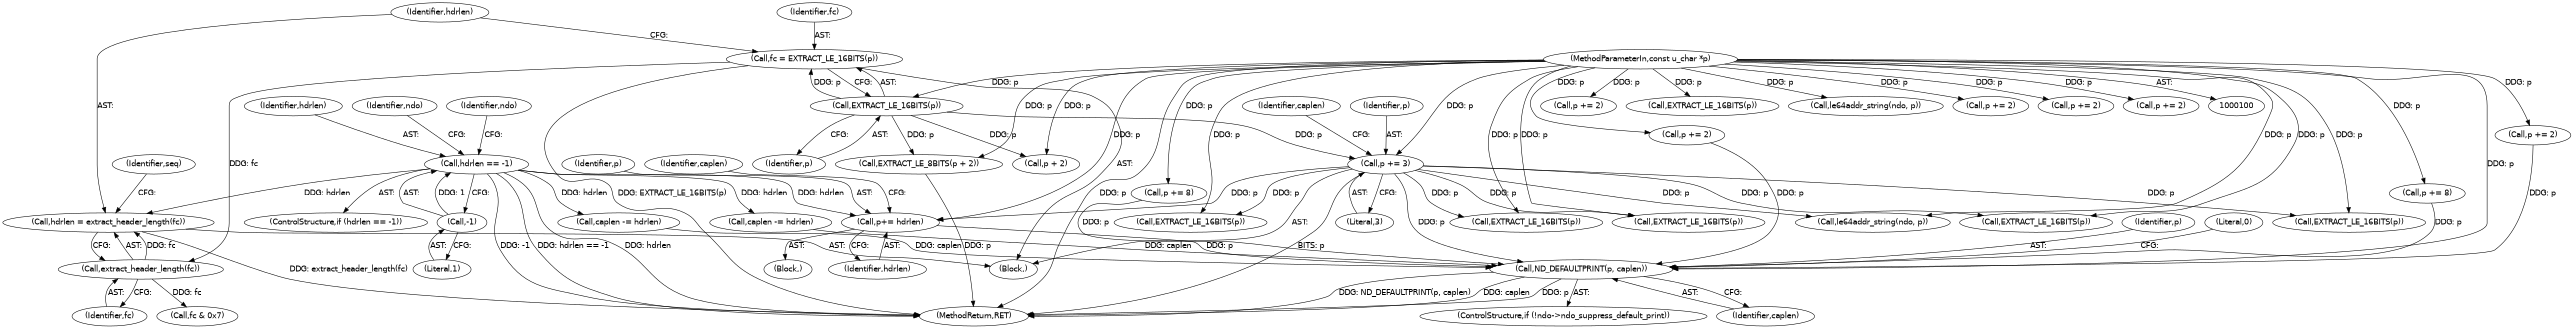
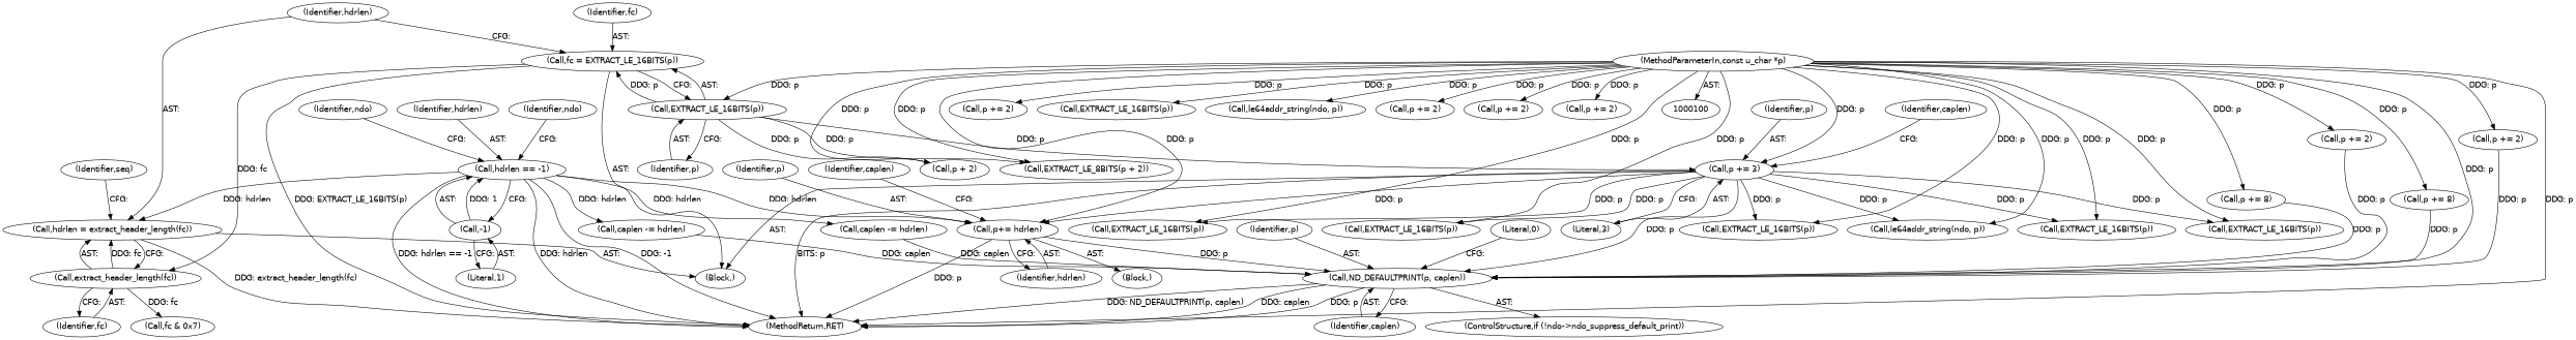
  digraph {
    fontname="DejaVu Sans"
    node [fontname="DejaVu Sans"]
    edge [fontname="DejaVu Sans"]
    n1 [label="(Call,p+= hdrlen)"]
    n2 [label="(Call,ND_DEFAULTPRINT(p, caplen))"]
    n3 [label="(Identifier,hdrlen)"]
    n4 [label="(MethodReturn,RET)"]
    n5 [label="(Block,)"]
    n6 [label="(ControlStructure,if (!ndo->ndo_suppress_default_print))"]
    n7 [label="(Identifier,caplen)"]
    n8 [label="(Call,hdrlen == -1)"]
    n9 [label="(Call,-1)"]
    n10 [label="(Call,caplen -= hdrlen)"]
    n11 [label="(Call,caplen -= hdrlen)"]
-   n12 [label="(ControlStructure,if (hdrlen == -1))"]
    n13 [label="(Call,hdrlen = extract_header_length(fc))"]
    n14 [label="(Literal,1)"]
    n15 [label="(Call,extract_header_length(fc))"]
    n16 [label="(Block,)"]
    n17 [label="(Call,fc & 0x7)"]
    n18 [label="(Identifier,fc)"]
    n19 [label="(Call,fc = EXTRACT_LE_16BITS(p))"]
    n20 [label="(Call,EXTRACT_LE_16BITS(p))"]
    n21 [label="(Call,p += 3)"]
    n22 [label="(Call,p + 2)"]
    n23 [label="(Identifier,p)"]
    n24 [label="(Call,EXTRACT_LE_8BITS(p + 2))"]
    n25 [label="(Call,EXTRACT_LE_16BITS(p))"]
    n26 [label="(Call,le64addr_string(ndo, p))"]
    n27 [label="(Call,EXTRACT_LE_16BITS(p))"]
    n28 [label="(Call,EXTRACT_LE_16BITS(p))"]
    n29 [label="(Call,EXTRACT_LE_16BITS(p))"]
    n30 [label="(Call,EXTRACT_LE_16BITS(p))"]
    n31 [label="(Literal,3)"]
    n32 [label="(MethodParameterIn,const u_char *p)"]
    n33 [label="(Call,p += 2)"]
    n34 [label="(Call,EXTRACT_LE_16BITS(p))"]
    n35 [label="(Call,p += 2)"]
    n36 [label="(Call,le64addr_string(ndo, p))"]
    n37 [label="(Call,p += 8)"]
    n38 [label="(Call,p += 2)"]
    n39 [label="(Call,p += 2)"]
    n40 [label="(Call,p += 2)"]
    n41 [label="(Call,p += 8)"]
    n42 [label="(Call,p += 2)"]
    1000100
    n44 [label="(Identifier,p)"]
    n45 [label="(Identifier,caplen)"]
    n46 [label="(Identifier,hdrlen)"]
    n47 [label="(Identifier,hdrlen)"]
    n48 [label="(Identifier,ndo)"]
    n49 [label="(Identifier,seq)"]
    n50 [label="(Literal,0)"]
    n51 [label="(Identifier,p)"]
    n52 [label="(Identifier,ndo)"]
    n53 [label="(Identifier,caplen)"]
    n54 [label="(Identifier,p)"]
    n55 [label="(Identifier,fc)"]
    n1 -> n2 [label="DDG: p"]
    n1 -> n3 [label="CFG: "]
-   n24 -> n4 [label="DDG: p"]
+   n1 -> n4 [label="DDG: p"]
    n1 -> n5 [label="AST: "]
    n2 -> n4 [label="DDG: ND_DEFAULTPRINT(p, caplen)"]
    n2 -> n4 [label="DDG: caplen"]
    n2 -> n4 [label="DDG: p"]
    n2 -> n6 [label="AST: "]
    n2 -> n7 [label="CFG: "]
    n3 -> n1 [label="AST: "]
    n7 -> n2 [label="AST: "]
    n8 -> n1 [label="DDG: hdrlen"]
    n8 -> n4 [label="DDG: hdrlen == -1"]
    n8 -> n4 [label="DDG: hdrlen"]
    n8 -> n4 [label="DDG: -1"]
    n8 -> n9 [label="CFG: "]
    n8 -> n10 [label="DDG: hdrlen"]
    n8 -> n11 [label="DDG: hdrlen"]
-   n8 -> n12 [label="AST: "]
    n8 -> n13 [label="DDG: hdrlen"]
    n9 -> n8 [label="AST: "]
    n9 -> n8 [label="DDG: 1"]
    n9 -> n14 [label="CFG: "]
    n10 -> n2 [label="DDG: caplen"]
    n11 -> n2 [label="DDG: caplen"]
    n13 -> n4 [label="DDG: extract_header_length(fc)"]
    n13 -> n15 [label="CFG: "]
    n13 -> n16 [label="AST: "]
    n14 -> n9 [label="AST: "]
    n15 -> n13 [label="AST: "]
    n15 -> n13 [label="DDG: fc"]
    n15 -> n17 [label="DDG: fc"]
    n15 -> n18 [label="CFG: "]
    n18 -> n15 [label="AST: "]
    n19 -> n4 [label="DDG: EXTRACT_LE_16BITS(p)"]
    n19 -> n15 [label="DDG: fc"]
    n19 -> n16 [label="AST: "]
    n19 -> n20 [label="CFG: "]
    n20 -> n19 [label="AST: "]
    n20 -> n19 [label="DDG: p"]
    n20 -> n21 [label="DDG: p"]
    n20 -> n22 [label="DDG: p"]
    n20 -> n23 [label="CFG: "]
    n20 -> n24 [label="DDG: p"]
    n21 -> n1 [label="DDG: p"]
    n21 -> n2 [label="DDG: p"]
    n21 -> n4 [label="BITS: p"]
    n21 -> n16 [label="AST: "]
    n21 -> n25 [label="DDG: p"]
    n21 -> n26 [label="DDG: p"]
    n21 -> n27 [label="DDG: p"]
    n21 -> n28 [label="DDG: p"]
    n21 -> n29 [label="DDG: p"]
    n21 -> n30 [label="DDG: p"]
    n21 -> n31 [label="CFG: "]
    n23 -> n20 [label="AST: "]
    n31 -> n21 [label="AST: "]
    n32 -> n1 [label="DDG: p"]
    n32 -> n2 [label="DDG: p"]
    n32 -> n4 [label="DDG: p"]
    n32 -> n20 [label="DDG: p"]
    n32 -> n21 [label="DDG: p"]
    n32 -> n22 [label="DDG: p"]
    n32 -> n24 [label="DDG: p"]
    n32 -> n25 [label="DDG: p"]
    n32 -> n26 [label="DDG: p"]
    n32 -> n27 [label="DDG: p"]
    n32 -> n28 [label="DDG: p"]
    n32 -> n29 [label="DDG: p"]
    n32 -> n30 [label="DDG: p"]
    n32 -> n33 [label="DDG: p"]
    n32 -> n34 [label="DDG: p"]
    n32 -> n35 [label="DDG: p"]
    n32 -> n36 [label="DDG: p"]
    n32 -> n37 [label="DDG: p"]
    n32 -> n38 [label="DDG: p"]
    n32 -> n39 [label="DDG: p"]
    n32 -> n40 [label="DDG: p"]
    n32 -> n41 [label="DDG: p"]
    n32 -> n42 [label="DDG: p"]
    n32 -> 1000100 [label="AST: "]
    n35 -> n2 [label="DDG: p"]
    n37 -> n2 [label="DDG: p"]
    n40 -> n2 [label="DDG: p"]
    n41 -> n2 [label="DDG: p"]
    n44 -> n2 [label="AST: "]
    n45 -> n21 [label="CFG: "]
    n46 -> n13 [label="AST: "]
    n46 -> n19 [label="CFG: "]
    n47 -> n8 [label="AST: "]
    n48 -> n8 [label="CFG: "]
    n49 -> n13 [label="CFG: "]
    n50 -> n2 [label="CFG: "]
    n51 -> n21 [label="AST: "]
    n52 -> n8 [label="CFG: "]
    n53 -> n1 [label="CFG: "]
    n54 -> n1 [label="AST: "]
    n55 -> n19 [label="AST: "]
  }
